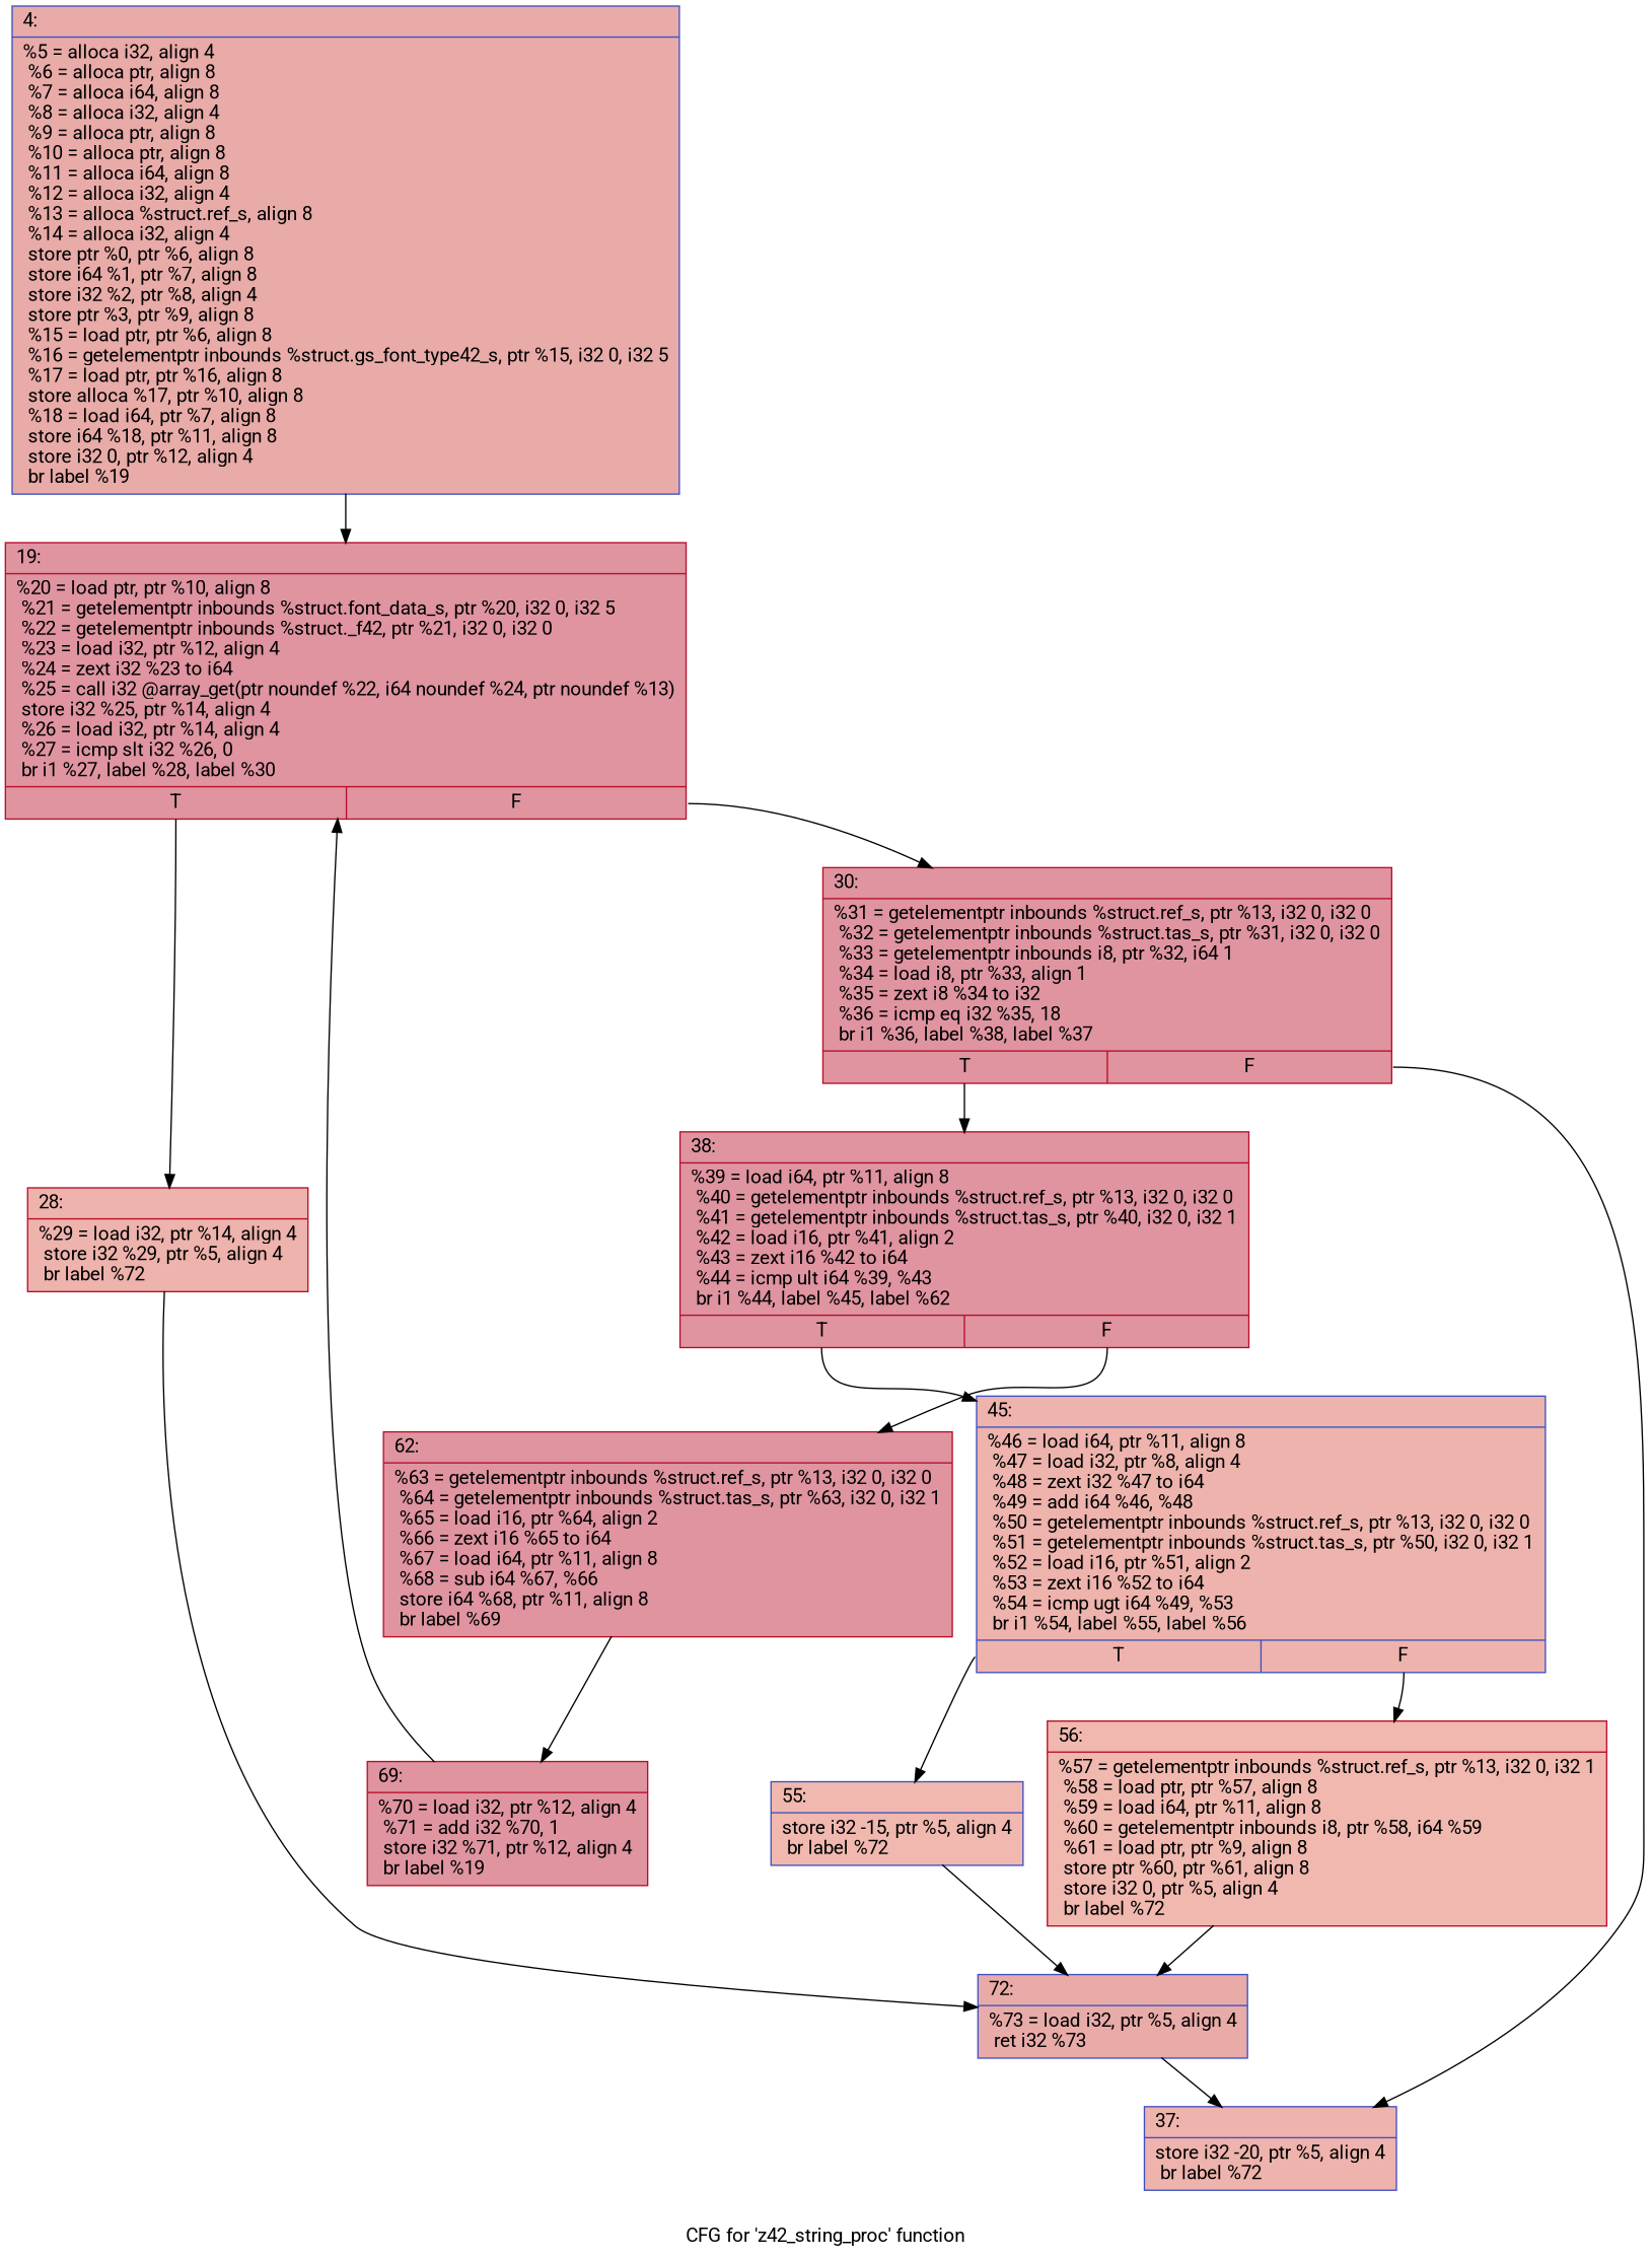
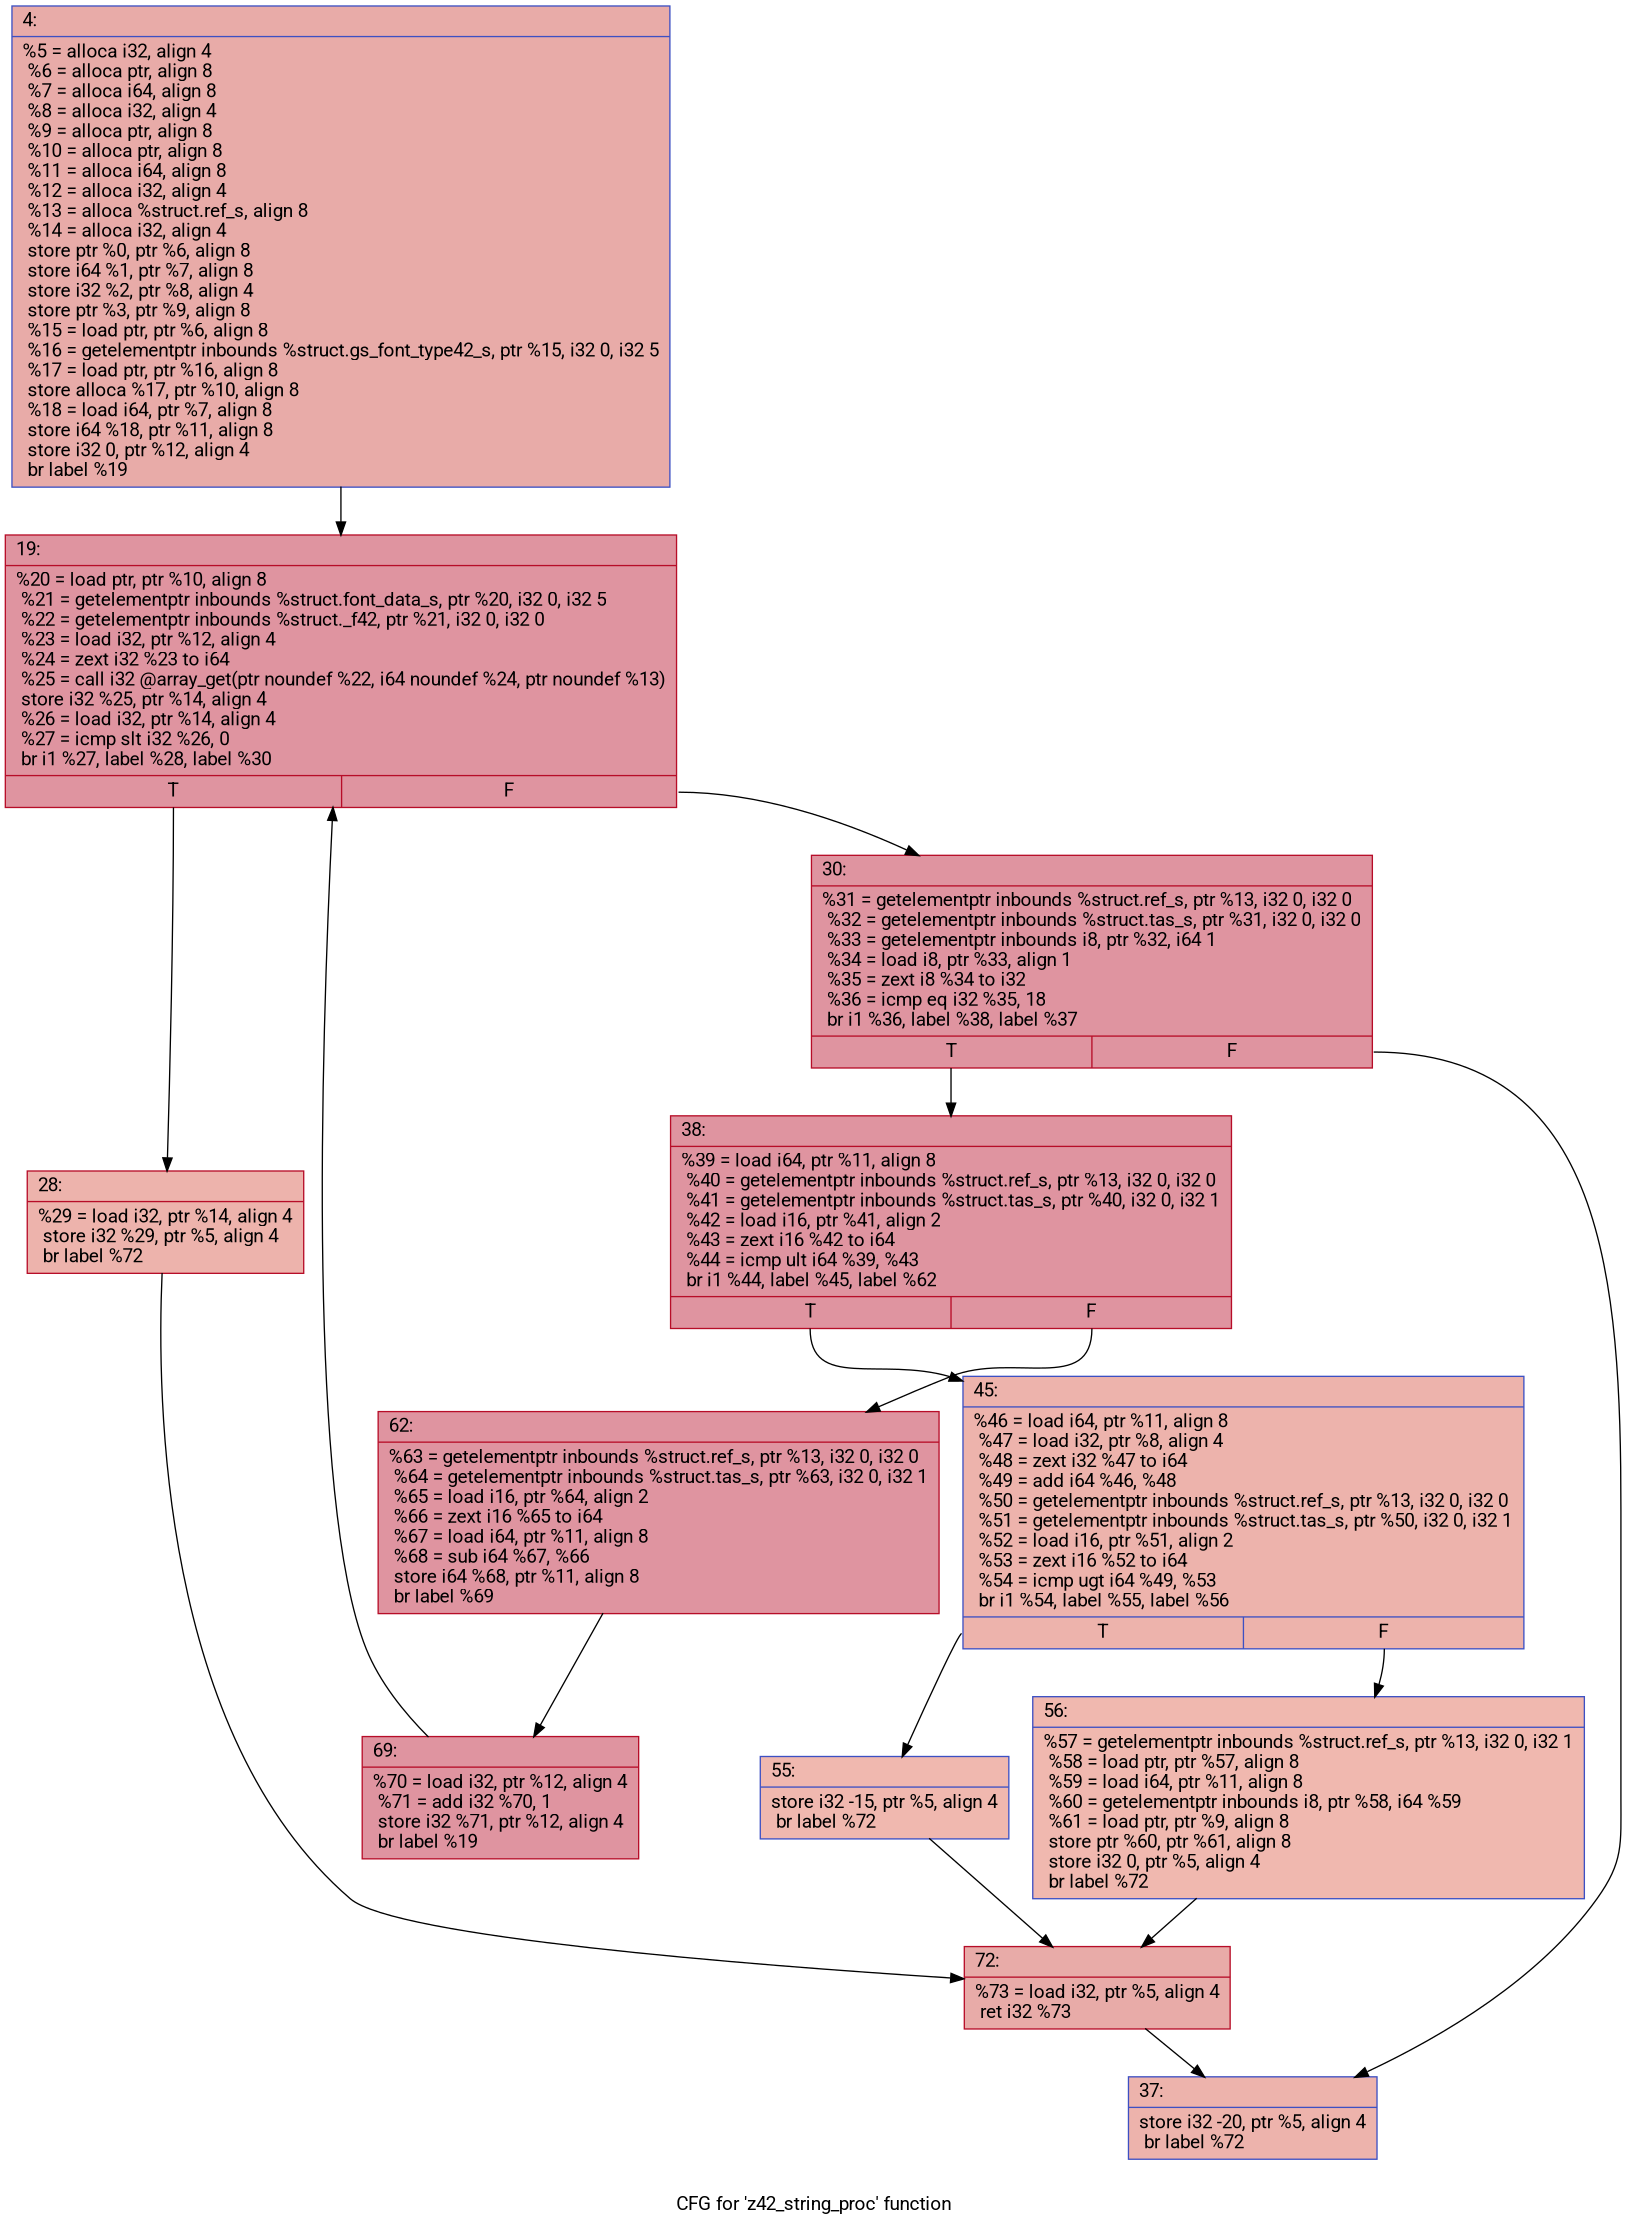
  digraph {
    fontname=Roboto
    label="CFG for 'z42_string_proc' function"
    node [color="#3d50c3ff" fillcolor="#b70d2870" fontname=Roboto shape=record style=filled]
    edge [fontname=Roboto]
    n1 [fillcolor="#cc403a70" label="{4:\l|  %5 = alloca i32, align 4\l  %6 = alloca ptr, align 8\l  %7 = alloca i64, align 8\l  %8 = alloca i32, align 4\l  %9 = alloca ptr, align 8\l  %10 = alloca ptr, align 8\l  %11 = alloca i64, align 8\l  %12 = alloca i32, align 4\l  %13 = alloca %struct.ref_s, align 8\l  %14 = alloca i32, align 4\l  store ptr %0, ptr %6, align 8\l  store i64 %1, ptr %7, align 8\l  store i32 %2, ptr %8, align 4\l  store ptr %3, ptr %9, align 8\l  %15 = load ptr, ptr %6, align 8\l  %16 = getelementptr inbounds %struct.gs_font_type42_s, ptr %15, i32 0, i32 5\l  %17 = load ptr, ptr %16, align 8\l  store alloca %17, ptr %10, align 8\l  %18 = load i64, ptr %7, align 8\l  store i64 %18, ptr %11, align 8\l  store i32 0, ptr %12, align 4\l  br label %19\l}"]
    n2 [color="#b70d28ff" label="{19:\l|  %20 = load ptr, ptr %10, align 8\l  %21 = getelementptr inbounds %struct.font_data_s, ptr %20, i32 0, i32 5\l  %22 = getelementptr inbounds %struct._f42, ptr %21, i32 0, i32 0\l  %23 = load i32, ptr %12, align 4\l  %24 = zext i32 %23 to i64\l  %25 = call i32 @array_get(ptr noundef %22, i64 noundef %24, ptr noundef %13)\l  store i32 %25, ptr %14, align 4\l  %26 = load i32, ptr %14, align 4\l  %27 = icmp slt i32 %26, 0\l  br i1 %27, label %28, label %30\l|{<s0>T|<s1>F}}"]
    n3 [color="#b70d28ff" fillcolor="#d6524470" label="{28:\l|  %29 = load i32, ptr %14, align 4\l  store i32 %29, ptr %5, align 4\l  br label %72\l}"]
    n4 [color="#b70d28ff" label="{30:\l|  %31 = getelementptr inbounds %struct.ref_s, ptr %13, i32 0, i32 0\l  %32 = getelementptr inbounds %struct.tas_s, ptr %31, i32 0, i32 0\l  %33 = getelementptr inbounds i8, ptr %32, i64 1\l  %34 = load i8, ptr %33, align 1\l  %35 = zext i8 %34 to i32\l  %36 = icmp eq i32 %35, 18\l  br i1 %36, label %38, label %37\l|{<s0>T|<s1>F}}"]
-   n5 [fillcolor="#cc403a70" label="{72:\l|  %73 = load i32, ptr %5, align 4\l  ret i32 %73\l}"]
+   n5 [color="#b70d28ff" fillcolor="#cc403a70" label="{72:\l|  %73 = load i32, ptr %5, align 4\l  ret i32 %73\l}"]
    n6 [color="#b70d28ff" label="{38:\l|  %39 = load i64, ptr %11, align 8\l  %40 = getelementptr inbounds %struct.ref_s, ptr %13, i32 0, i32 0\l  %41 = getelementptr inbounds %struct.tas_s, ptr %40, i32 0, i32 1\l  %42 = load i16, ptr %41, align 2\l  %43 = zext i16 %42 to i64\l  %44 = icmp ult i64 %39, %43\l  br i1 %44, label %45, label %62\l|{<s0>T|<s1>F}}"]
    n7 [fillcolor="#d6524470" label="{37:\l|  store i32 -20, ptr %5, align 4\l  br label %72\l}"]
    n8 [fillcolor="#d6524470" label="{45:\l|  %46 = load i64, ptr %11, align 8\l  %47 = load i32, ptr %8, align 4\l  %48 = zext i32 %47 to i64\l  %49 = add i64 %46, %48\l  %50 = getelementptr inbounds %struct.ref_s, ptr %13, i32 0, i32 0\l  %51 = getelementptr inbounds %struct.tas_s, ptr %50, i32 0, i32 1\l  %52 = load i16, ptr %51, align 2\l  %53 = zext i16 %52 to i64\l  %54 = icmp ugt i64 %49, %53\l  br i1 %54, label %55, label %56\l|{<s0>T|<s1>F}}"]
    n9 [color="#b70d28ff" label="{62:\l|  %63 = getelementptr inbounds %struct.ref_s, ptr %13, i32 0, i32 0\l  %64 = getelementptr inbounds %struct.tas_s, ptr %63, i32 0, i32 1\l  %65 = load i16, ptr %64, align 2\l  %66 = zext i16 %65 to i64\l  %67 = load i64, ptr %11, align 8\l  %68 = sub i64 %67, %66\l  store i64 %68, ptr %11, align 8\l  br label %69\l}"]
    n10 [fillcolor="#dc5d4a70" label="{55:\l|  store i32 -15, ptr %5, align 4\l  br label %72\l}"]
-   n11 [color="#b70d28ff" fillcolor="#dc5d4a70" label="{56:\l|  %57 = getelementptr inbounds %struct.ref_s, ptr %13, i32 0, i32 1\l  %58 = load ptr, ptr %57, align 8\l  %59 = load i64, ptr %11, align 8\l  %60 = getelementptr inbounds i8, ptr %58, i64 %59\l  %61 = load ptr, ptr %9, align 8\l  store ptr %60, ptr %61, align 8\l  store i32 0, ptr %5, align 4\l  br label %72\l}"]
+   n11 [fillcolor="#dc5d4a70" label="{56:\l|  %57 = getelementptr inbounds %struct.ref_s, ptr %13, i32 0, i32 1\l  %58 = load ptr, ptr %57, align 8\l  %59 = load i64, ptr %11, align 8\l  %60 = getelementptr inbounds i8, ptr %58, i64 %59\l  %61 = load ptr, ptr %9, align 8\l  store ptr %60, ptr %61, align 8\l  store i32 0, ptr %5, align 4\l  br label %72\l}"]
    n12 [color="#b70d28ff" label="{69:\l|  %70 = load i32, ptr %12, align 4\l  %71 = add i32 %70, 1\l  store i32 %71, ptr %12, align 4\l  br label %19\l}"]
    n1 -> n2
    n2 -> n3 [tailport=s0]
    n2 -> n4 [tailport=s1]
    n3 -> n5
    n4 -> n6 [tailport=s0]
    n4 -> n7 [tailport=s1]
    n5 -> n7
    n6 -> n8 [tailport=s0]
    n6 -> n9 [tailport=s1]
    n8 -> n10 [tailport=s0]
    n8 -> n11 [tailport=s1]
    n9 -> n12
    n10 -> n5
    n11 -> n5
    n12 -> n2
  }
